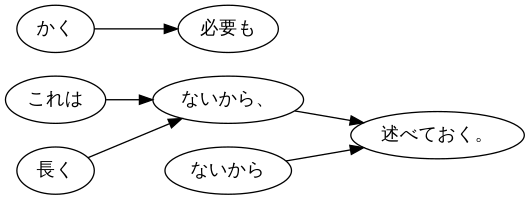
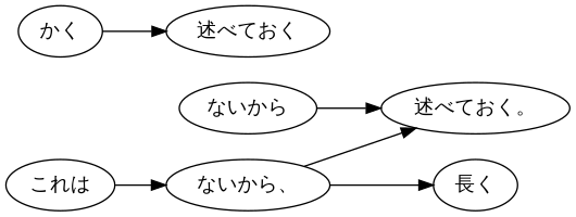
  digraph {
    fontname="IBM Plex Sans"
    rankdir=LR
    node [fontname="IBM Plex Sans"]
    edge [fontname="IBM Plex Sans"]
    n1 [label="これは"]
    n2 [label="ないから、"]
    n3 [label="述べておく。"]
    n4 [label="長く"]
    n5 [label="かく"]
-   n6 [label="必要も"]
+   n6 [label="述べておく"]
    n7 [label="ないから"]
    n1 -> n2
    n2 -> n3
-   n4 -> n2
+   n2 -> n4
    n5 -> n6
    n7 -> n3
  }
